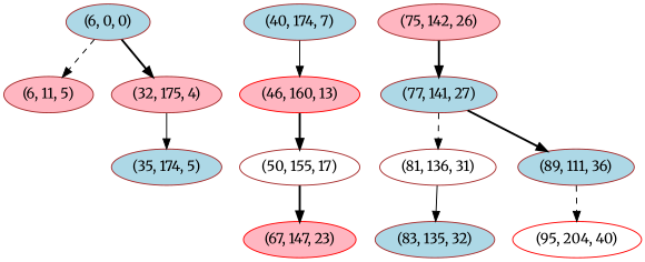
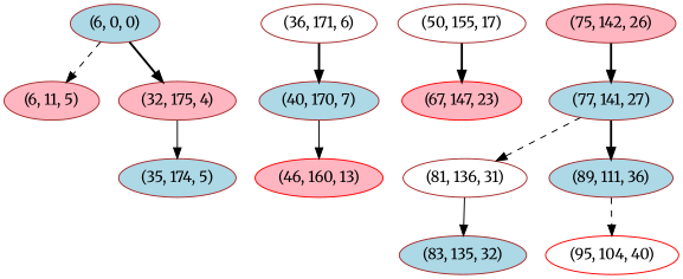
  digraph {
    fontname=Merriweather
    node [color=brown fillcolor=lightblue fontname=Merriweather style=filled]
    edge [fontname=Merriweather style=bold]
    n1 [label="(6, 0, 0)"]
    "(6, 11, 5)" [fillcolor=lightpink]
    "(32, 175, 4)" [fillcolor=lightpink]
    "(35, 174, 5)"
-   "(40, 170, 7)" [label="(40, 174, 7)"]
+   "(36, 171, 6)" [fillcolor=white]
+   "(40, 170, 7)"
    "(46, 160, 13)" [color=red fillcolor=lightpink]
    n8 [fillcolor=white label="(50, 155, 17)"]
    "(67, 147, 23)" [color=red fillcolor=lightpink]
    "(75, 142, 26)" [fillcolor=lightpink]
    "(77, 141, 27)"
    "(81, 136, 31)" [fillcolor=white]
    "(89, 111, 36)"
    "(83, 135, 32)"
-   "(95, 104, 40)" [color=red fillcolor=white label="(95, 204, 40)"]
+   "(95, 104, 40)" [color=red fillcolor=white]
    n1 -> "(6, 11, 5)" [style=dashed]
    n1 -> "(32, 175, 4)"
    "(32, 175, 4)" -> "(35, 174, 5)" [style=solid]
+   "(36, 171, 6)" -> "(40, 170, 7)"
    "(40, 170, 7)" -> "(46, 160, 13)" [style=solid]
-   "(46, 160, 13)" -> n8
    n8 -> "(67, 147, 23)"
    "(75, 142, 26)" -> "(77, 141, 27)"
    "(77, 141, 27)" -> "(81, 136, 31)" [style=dashed]
    "(77, 141, 27)" -> "(89, 111, 36)"
    "(81, 136, 31)" -> "(83, 135, 32)" [style=solid]
    "(89, 111, 36)" -> "(95, 104, 40)" [style=dashed]
  }
